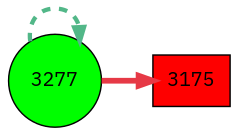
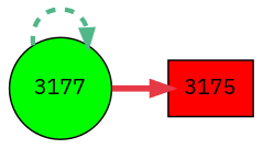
  digraph {
    rankdir=LR
    fontname="IBM Plex Sans"
    node [style=filled fontname="IBM Plex Sans"]
    edge [fontname="IBM Plex Sans"]
-   n1 [fillcolor="#00fe00" label=3277 shape=circle]
+   n1 [fillcolor="#00fe00" label=3177 shape=circle]
    n2 [fillcolor="#fe0000" label=3175 shape=box]
    n1 -> n1 [color="#52b788" penwidth=3.00 style=dashed]
    n1 -> n2 [color="#e63946" penwidth=4.00]
  }
